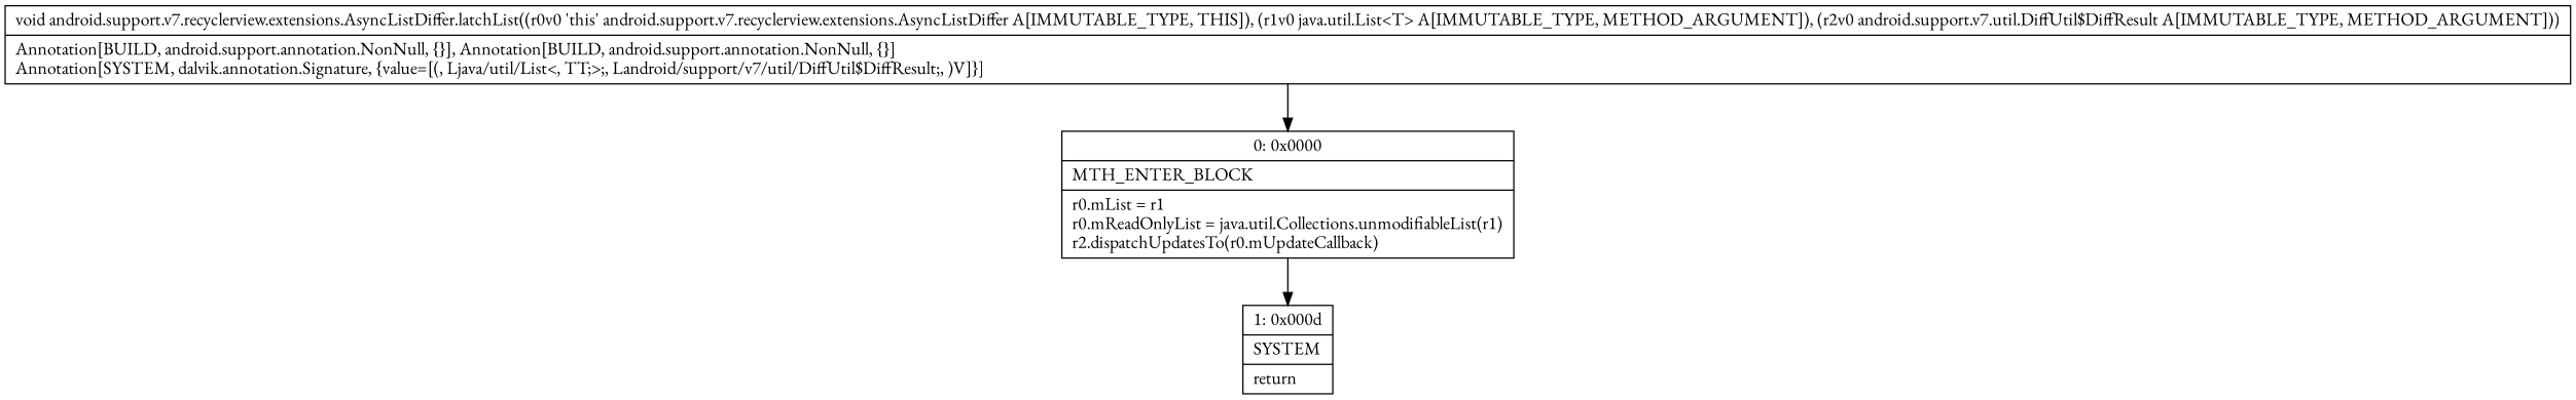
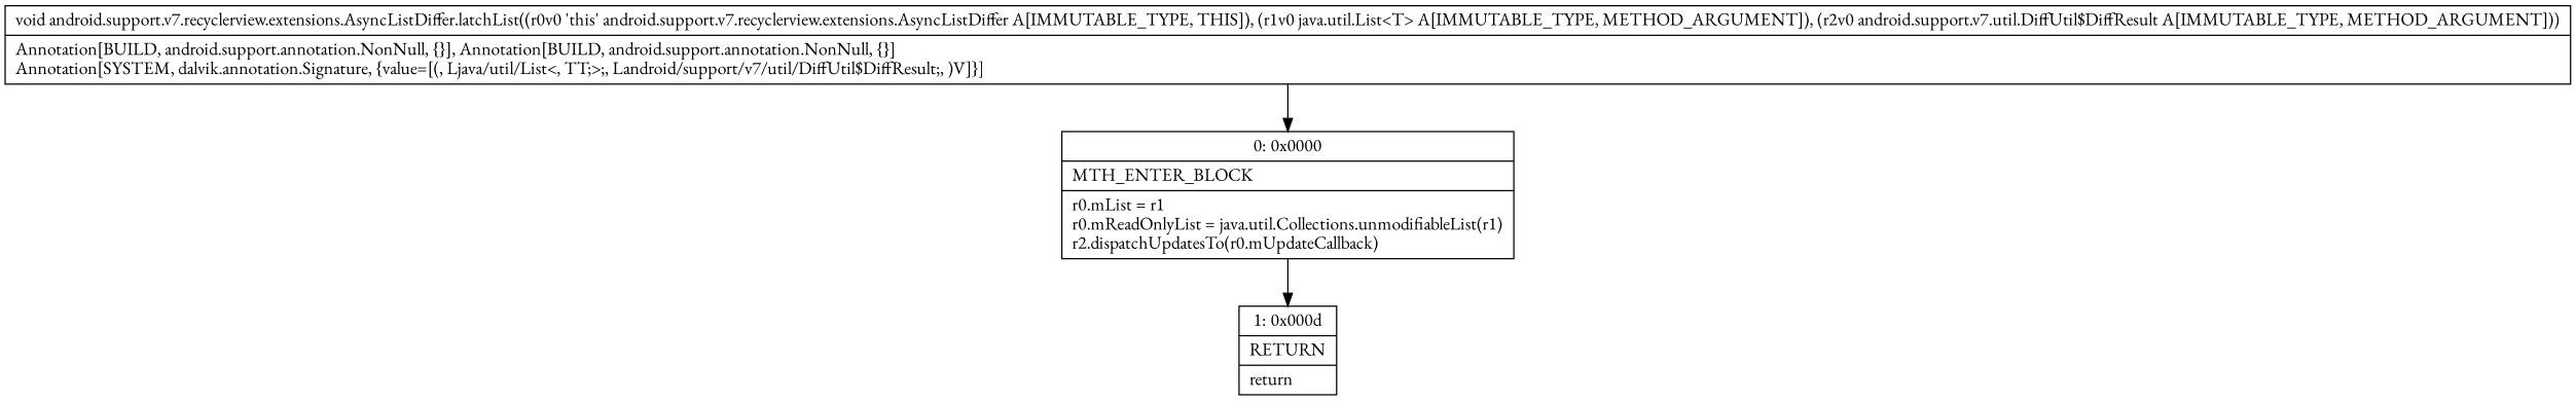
  digraph {
    fontname="EB Garamond"
    node [shape=record fontname="EB Garamond"]
    edge [fontname="EB Garamond"]
    n1 [label="{0\:\ 0x0000|MTH_ENTER_BLOCK\l|r0.mList = r1\lr0.mReadOnlyList = java.util.Collections.unmodifiableList(r1)\lr2.dispatchUpdatesTo(r0.mUpdateCallback)\l}"]
-   n2 [label="{1\:\ 0x000d|SYSTEM\l|return\l}"]
+   n2 [label="{1\:\ 0x000d|RETURN\l|return\l}"]
    n3 [label="{void android.support.v7.recyclerview.extensions.AsyncListDiffer.latchList((r0v0 'this' android.support.v7.recyclerview.extensions.AsyncListDiffer A[IMMUTABLE_TYPE, THIS]), (r1v0 java.util.List\<T\> A[IMMUTABLE_TYPE, METHOD_ARGUMENT]), (r2v0 android.support.v7.util.DiffUtil$DiffResult A[IMMUTABLE_TYPE, METHOD_ARGUMENT]))  | Annotation[BUILD, android.support.annotation.NonNull, \{\}], Annotation[BUILD, android.support.annotation.NonNull, \{\}]\lAnnotation[SYSTEM, dalvik.annotation.Signature, \{value=[(, Ljava\/util\/List\<, TT;\>;, Landroid\/support\/v7\/util\/DiffUtil$DiffResult;, )V]\}]\l}"]
    n1 -> n2
    n3 -> n1
  }
